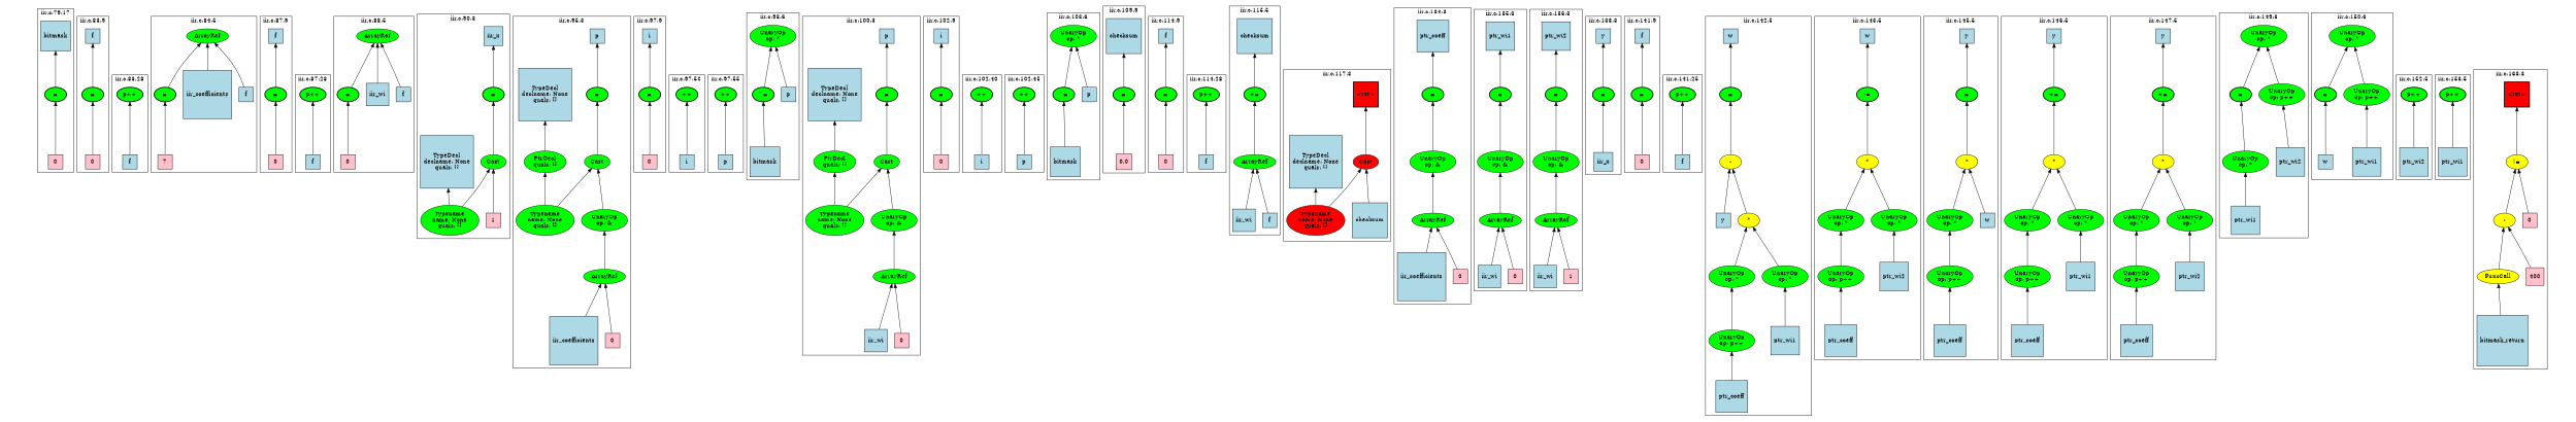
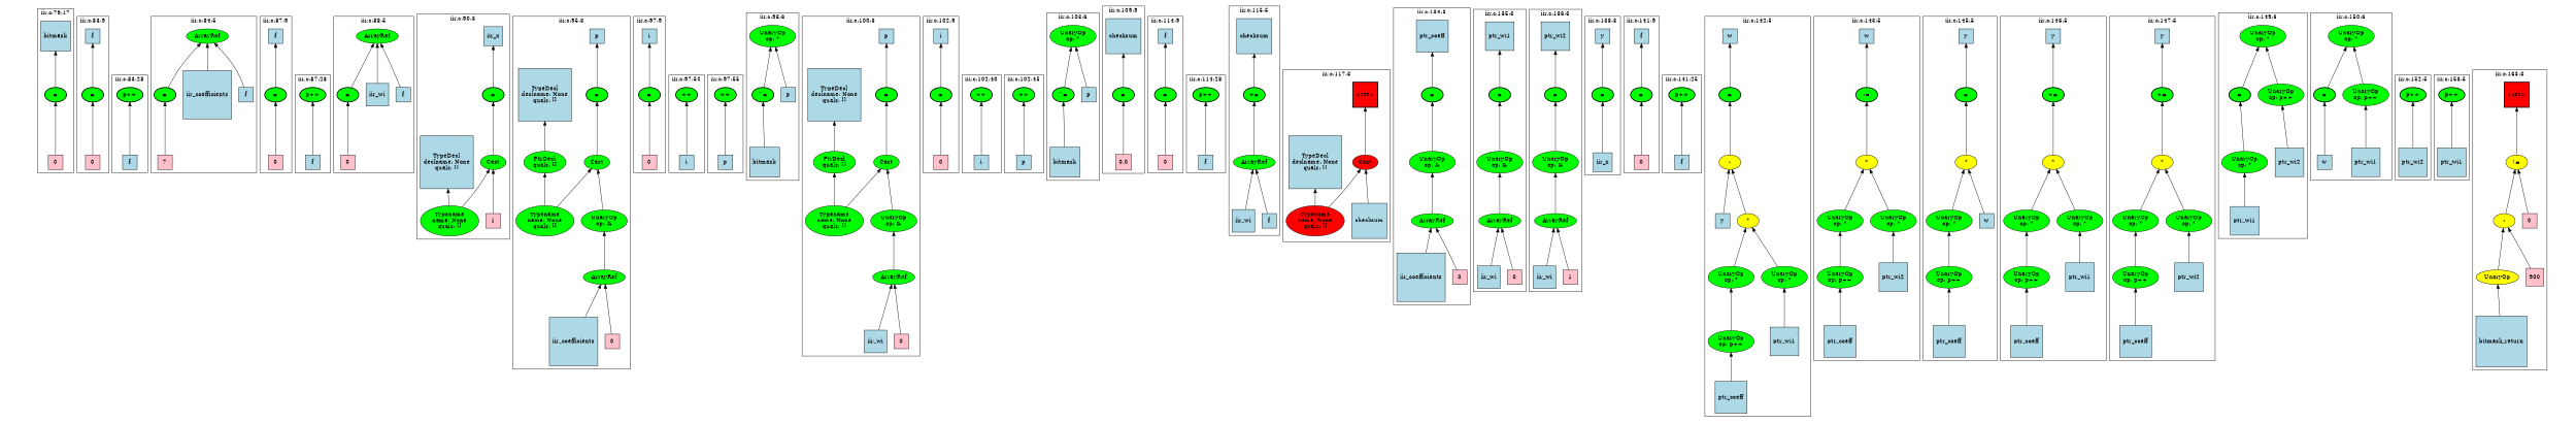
  strict graph {
    newrank=true
    node [style=filled fillcolor=green]
    edge [dir=back]
    rank2 [height=0.5 style=invis width=0.013889 fillcolor=""]
    n2 [height=0.5 label="=" style="filled,bold" width=0.75]
    n3 [height=0.5 label="=" style="filled,bold" width=0.75]
    n4 [height=0.5 label="p++" style="filled,bold" width=0.75]
    n5 [height=0.5 label="=" style="filled,bold" width=0.75]
    n6 [height=0.5 label="=" style="filled,bold" width=0.75]
    n7 [height=0.5 label="p++" style="filled,bold" width=0.75]
    n8 [height=0.5 label="=" style="filled,bold" width=0.75]
    n9 [height=0.5 label="=" style="filled,bold" width=0.75]
    n10 [height=0.5 label="=" style="filled,bold" width=0.75]
    n11 [height=0.5 label="=" style="filled,bold" width=0.75]
    n12 [height=0.5 label="++" style="filled,bold" width=0.75]
    n13 [height=0.5 label="++" style="filled,bold" width=0.75]
    n14 [height=0.5 label="^=" style="filled,bold" width=0.75]
    n15 [height=0.5 label="=" style="filled,bold" width=0.75]
    n16 [height=0.5 label="=" style="filled,bold" width=0.75]
    n17 [height=0.5 label="++" style="filled,bold" width=0.75]
    n18 [height=0.5 label="++" style="filled,bold" width=0.75]
    n19 [height=0.5 label="^=" style="filled,bold" width=0.75]
    n20 [height=0.5 label="=" style="filled,bold" width=0.75]
    n21 [height=0.5 label="=" style="filled,bold" width=0.75]
    n22 [height=0.5 label="p++" style="filled,bold" width=0.75]
    n23 [height=0.5 label="+=" style="filled,bold" width=0.75]
    n24 [fillcolor=red height=0.65278 label="\<ret\>" shape=square style="filled,bold" width=0.65278]
    n25 [height=0.5 label="=" style="filled,bold" width=0.75]
    n26 [height=0.5 label="=" style="filled,bold" width=0.75]
    n27 [height=0.5 label="=" style="filled,bold" width=0.75]
    n28 [height=0.5 label="=" style="filled,bold" width=0.75]
    n29 [height=0.5 label="=" style="filled,bold" width=0.75]
    n30 [height=0.5 label="p++" style="filled,bold" width=0.75]
    n31 [height=0.5 label="=" style="filled,bold" width=0.75]
    n32 [height=0.5 label="-=" style="filled,bold" width=0.75]
    n33 [height=0.5 label="=" style="filled,bold" width=0.75]
    n34 [height=0.5 label="+=" style="filled,bold" width=0.75]
    n35 [height=0.5 label="+=" style="filled,bold" width=0.75]
    n36 [height=0.5 label="=" style="filled,bold" width=0.75]
    n37 [height=0.5 label="=" style="filled,bold" width=0.75]
    n38 [height=0.5 label="p++" style="filled,bold" width=0.75]
    n39 [height=0.5 label="p++" style="filled,bold" width=0.75]
    n40 [fillcolor=red height=0.65278 label="\<ret\>" shape=square style="filled,bold" width=0.65278]
    end [height=0.5 style=invis width=0.013889 fillcolor=""]
    n42 [fillcolor=pink height=0.5 label=0 shape=square width=0.5]
    n43 [height=0.5 label=ArrayRef width=1.2277]
    n44 [fillcolor=lightblue height=0.68056 label=iir_wi shape=square width=0.68056]
    n45 [fillcolor=lightblue height=0.5 label=f shape=square width=0.5]
    n46 [fillcolor=lightblue height=0.5 label=f shape=square width=0.5]
    n47 [fillcolor=lightblue height=0.5 label=f shape=square width=0.5]
    n48 [fillcolor=pink height=0.5 label=0 shape=square width=0.5]
    n49 [fillcolor=lightblue height=0.5 label=f shape=square width=0.5]
    n50 [fillcolor=pink height=0.5 label=7 shape=square width=0.5]
    n51 [height=0.5 label=ArrayRef width=1.2277]
    n52 [fillcolor=lightblue height=1.3611 label=iir_coefficients shape=square width=1.3611]
    n53 [fillcolor=lightblue height=0.5 label=f shape=square width=0.5]
    n54 [height=0.5 label=Cast width=0.75]
    n55 [height=1.041 label="Typename\nname: None\nquals: []" width=1.6303]
    n56 [fillcolor=pink height=0.5 label=1 shape=square width=0.5]
    n57 [fillcolor=lightblue height=0.58333 label=iir_x shape=square width=0.58333]
    n58 [fillcolor=lightblue height=1.4722 label="TypeDecl\ndeclname: None\nquals: []" shape=square width=1.4722]
    n59 [height=0.5 label=Cast width=0.75]
    n60 [height=1.041 label="Typename\nname: None\nquals: []" width=1.6303]
    n61 [height=0.74639 label="UnaryOp\nop: &" width=1.316]
    n62 [height=0.5 label=ArrayRef width=1.2277]
    n63 [fillcolor=lightblue height=1.3611 label=iir_coefficients shape=square width=1.3611]
    n64 [fillcolor=pink height=0.5 label=0 shape=square width=0.5]
    n65 [fillcolor=lightblue height=0.5 label=p shape=square width=0.5]
    n66 [height=0.74639 label="PtrDecl\nquals: []" width=1.2178]
    n67 [fillcolor=lightblue height=1.4722 label="TypeDecl\ndeclname: None\nquals: []" shape=square width=1.4722]
    n68 [fillcolor=lightblue height=0.83333 label=bitmask shape=square width=0.83333]
    n69 [height=0.74639 label="UnaryOp\nop: *" width=1.316]
    n70 [fillcolor=lightblue height=0.5 label=p shape=square width=0.5]
    n71 [height=0.5 label=ArrayRef width=1.2277]
    n72 [fillcolor=lightblue height=0.68056 label=iir_wi shape=square width=0.68056]
    n73 [fillcolor=lightblue height=0.5 label=f shape=square width=0.5]
    n74 [fillcolor=lightblue height=0.98611 label=checksum shape=square width=0.98611]
    n75 [height=0.74639 label="UnaryOp\nop: &" width=1.316]
    n76 [height=0.5 label=ArrayRef width=1.2277]
    n77 [fillcolor=lightblue height=1.3611 label=iir_coefficients shape=square width=1.3611]
    n78 [fillcolor=pink height=0.5 label=0 shape=square width=0.5]
    n79 [fillcolor=lightblue height=0.91667 label=ptr_coeff shape=square width=0.91667]
    n80 [height=0.74639 label="UnaryOp\nop: &" width=1.316]
    n81 [height=0.5 label=ArrayRef width=1.2277]
    n82 [fillcolor=lightblue height=0.68056 label=iir_wi shape=square width=0.68056]
    n83 [fillcolor=pink height=0.5 label=0 shape=square width=0.5]
    n84 [fillcolor=lightblue height=0.81944 label=ptr_wi1 shape=square width=0.81944]
    n85 [height=0.74639 label="UnaryOp\nop: &" width=1.316]
    n86 [height=0.5 label=ArrayRef width=1.2277]
    n87 [fillcolor=lightblue height=0.68056 label=iir_wi shape=square width=0.68056]
    n88 [fillcolor=pink height=0.5 label=1 shape=square width=0.5]
    n89 [fillcolor=lightblue height=0.81944 label=ptr_wi2 shape=square width=0.81944]
    n90 [fillcolor=lightblue height=0.58333 label=iir_x shape=square width=0.58333]
    n91 [fillcolor=lightblue height=0.5 label=y shape=square width=0.5]
    n92 [fillcolor=pink height=0.5 label=0 shape=square width=0.5]
    n93 [fillcolor=lightblue height=0.5 label=f shape=square width=0.5]
    n94 [fillcolor=lightblue height=0.5 label=f shape=square width=0.5]
    n95 [fillcolor=yellow height=0.5 label="-" width=0.75]
    n96 [fillcolor=lightblue height=0.5 label=y shape=square width=0.5]
    n97 [fillcolor=yellow height=0.5 label="*" width=0.75]
    n98 [height=0.74639 label="UnaryOp\nop: *" width=1.316]
    n99 [height=0.74639 label="UnaryOp\nop: *" width=1.316]
    n100 [height=0.74639 label="UnaryOp\nop: p++" width=1.316]
    n101 [fillcolor=lightblue height=0.81944 label=ptr_wi1 shape=square width=0.81944]
    n102 [fillcolor=lightblue height=0.5 label=w shape=square width=0.5]
    n103 [fillcolor=lightblue height=0.91667 label=ptr_coeff shape=square width=0.91667]
    n104 [fillcolor=yellow height=0.5 label="*" width=0.75]
    n105 [height=0.74639 label="UnaryOp\nop: *" width=1.316]
    n106 [height=0.74639 label="UnaryOp\nop: *" width=1.316]
    n107 [height=0.74639 label="UnaryOp\nop: p++" width=1.316]
    n108 [fillcolor=lightblue height=0.81944 label=ptr_wi2 shape=square width=0.81944]
    n109 [fillcolor=lightblue height=0.91667 label=ptr_coeff shape=square width=0.91667]
    n110 [fillcolor=lightblue height=0.5 label=w shape=square width=0.5]
    n111 [fillcolor=yellow height=0.5 label="*" width=0.75]
    n112 [height=0.74639 label="UnaryOp\nop: *" width=1.316]
    n113 [fillcolor=lightblue height=0.5 label=w shape=square width=0.5]
    n114 [height=0.74639 label="UnaryOp\nop: p++" width=1.316]
    n115 [fillcolor=lightblue height=0.91667 label=ptr_coeff shape=square width=0.91667]
    n116 [fillcolor=lightblue height=0.5 label=y shape=square width=0.5]
    n117 [fillcolor=pink height=0.5 label=0 shape=square width=0.5]
    n118 [fillcolor=lightblue height=0.83333 label=bitmask shape=square width=0.83333]
    n119 [fillcolor=pink height=0.5 label=0 shape=square width=0.5]
    n120 [fillcolor=lightblue height=0.5 label=f shape=square width=0.5]
    n121 [fillcolor=pink height=0.5 label=0 shape=square width=0.5]
    n122 [fillcolor=lightblue height=0.5 label=i shape=square width=0.5]
    n123 [fillcolor=lightblue height=0.5 label=i shape=square width=0.5]
    n124 [fillcolor=lightblue height=0.5 label=p shape=square width=0.5]
    n125 [fillcolor=pink height=0.5 label=0.0 shape=square width=0.5]
    n126 [fillcolor=lightblue height=0.98611 label=checksum shape=square width=0.98611]
    n127 [fillcolor=pink height=0.5 label=0 shape=square width=0.5]
    n128 [fillcolor=lightblue height=0.5 label=f shape=square width=0.5]
    n129 [fillcolor=lightblue height=0.5 label=f shape=square width=0.5]
    n130 [fillcolor=yellow height=0.5 label="*" width=0.75]
    n131 [height=0.74639 label="UnaryOp\nop: *" width=1.316]
    n132 [height=0.74639 label="UnaryOp\nop: *" width=1.316]
    n133 [height=0.74639 label="UnaryOp\nop: p++" width=1.316]
    n134 [fillcolor=lightblue height=0.81944 label=ptr_wi1 shape=square width=0.81944]
    n135 [fillcolor=lightblue height=0.91667 label=ptr_coeff shape=square width=0.91667]
    n136 [fillcolor=lightblue height=0.5 label=y shape=square width=0.5]
    n137 [fillcolor=yellow height=0.5 label="*" width=0.75]
    n138 [height=0.74639 label="UnaryOp\nop: *" width=1.316]
    n139 [height=0.74639 label="UnaryOp\nop: *" width=1.316]
    n140 [height=0.74639 label="UnaryOp\nop: p++" width=1.316]
    n141 [fillcolor=lightblue height=0.81944 label=ptr_wi2 shape=square width=0.81944]
    n142 [fillcolor=lightblue height=0.91667 label=ptr_coeff shape=square width=0.91667]
    n143 [fillcolor=lightblue height=0.5 label=y shape=square width=0.5]
    n144 [height=0.74639 label="UnaryOp\nop: *" width=1.316]
    n145 [fillcolor=lightblue height=0.81944 label=ptr_wi1 shape=square width=0.81944]
    n146 [height=0.74639 label="UnaryOp\nop: *" width=1.316]
    n147 [height=0.74639 label="UnaryOp\nop: p++" width=1.316]
    n148 [fillcolor=lightblue height=0.81944 label=ptr_wi2 shape=square width=0.81944]
    n149 [fillcolor=lightblue height=0.5 label=w shape=square width=0.5]
    n150 [height=0.74639 label="UnaryOp\nop: *" width=1.316]
    n151 [height=0.74639 label="UnaryOp\nop: p++" width=1.316]
    n152 [fillcolor=lightblue height=0.81944 label=ptr_wi1 shape=square width=0.81944]
    n153 [fillcolor=lightblue height=0.81944 label=ptr_wi2 shape=square width=0.81944]
    n154 [fillcolor=lightblue height=0.81944 label=ptr_wi1 shape=square width=0.81944]
    n155 [fillcolor=pink height=0.5 label=0 shape=square width=0.5]
    n156 [fillcolor=lightblue height=0.5 label=i shape=square width=0.5]
    n157 [fillcolor=lightblue height=0.5 label=i shape=square width=0.5]
    n158 [fillcolor=lightblue height=0.5 label=p shape=square width=0.5]
    n159 [fillcolor=lightblue height=0.83333 label=bitmask shape=square width=0.83333]
    n160 [height=0.74639 label="UnaryOp\nop: *" width=1.316]
    n161 [fillcolor=lightblue height=0.5 label=p shape=square width=0.5]
    n162 [height=0.5 label=Cast width=0.75]
    n163 [height=1.041 label="Typename\nname: None\nquals: []" width=1.6303]
    n164 [height=0.74639 label="UnaryOp\nop: &" width=1.316]
    n165 [height=0.5 label=ArrayRef width=1.2277]
    n166 [fillcolor=lightblue height=0.68056 label=iir_wi shape=square width=0.68056]
    n167 [fillcolor=pink height=0.5 label=0 shape=square width=0.5]
    n168 [fillcolor=lightblue height=0.5 label=p shape=square width=0.5]
    n169 [height=0.74639 label="PtrDecl\nquals: []" width=1.2178]
    n170 [fillcolor=lightblue height=1.4722 label="TypeDecl\ndeclname: None\nquals: []" shape=square width=1.4722]
    n171 [fillcolor=yellow height=0.5 label="!=" width=0.75]
    n172 [fillcolor=yellow height=0.5 label="-" width=0.75]
    n173 [fillcolor=pink height=0.5 label=0 shape=square width=0.5]
-   n174 [fillcolor=yellow height=0.5 label=FuncCall width=1.1916]
-   n175 [fillcolor=pink height=0.51389 label=400 shape=square width=0.51389]
+   n174 [fillcolor=yellow height=0.5 label=UnaryOp width=1.1916]
+   n175 [fillcolor=pink height=0.51389 label=900 shape=square width=0.51389]
    n176 [fillcolor=lightblue height=0.94444 label=bitmask_return shape=square width=0.94444]
    n177 [fillcolor=red height=0.5 label=Cast width=0.75]
    n178 [fillcolor=red height=1.041 label="Typename\nname: None\nquals: []" width=1.6303]
    n179 [fillcolor=lightblue height=0.98611 label=checksum shape=square width=0.98611]
    n180 [fillcolor=lightblue height=1.4722 label="TypeDecl\ndeclname: None\nquals: []" shape=square width=1.4722]
    rank1 [height=0.5 style=invis width=0.013889 fillcolor=""]
    subgraph sub_1 {
      rank=same
      rankdir=LR
      rank2
      n2
      n3
      n4
      n5
      n6
      n7
      n8
      n9
      n10
      n11
      n12
      n13
      n14
      n15
      n16
      n17
      n18
      n19
      n20
      n21
      n22
      n23
      n24
      n25
      n26
      n27
      n28
      n29
      n30
      n31
      n32
      n33
      n34
      n35
      n36
      n37
      n38
      n39
      n40
      end
    }
    subgraph cluster_2 {
      label="iir.c:88:5"
      n8
      n42
      n43
      n44
      n45
    }
    subgraph cluster_3 {
      label="iir.c:87:28"
      n7
      n46
    }
    subgraph cluster_4 {
      label="iir.c:83:28"
      n4
      n47
    }
    subgraph cluster_5 {
      label="iir.c:87:9"
      n6
      n48
      n49
    }
    subgraph cluster_6 {
      label="iir.c:84:5"
      n5
      n50
      n51
      n52
      n53
    }
    subgraph cluster_7 {
      label="iir.c:90:3"
      n9
      n54
      n55
      n56
      n57
      n58
    }
    subgraph cluster_8 {
      label="iir.c:95:3"
      n10
      n59
      n60
      n61
      n62
      n63
      n64
      n65
      n66
      n67
    }
    subgraph cluster_9 {
      label="iir.c:103:6"
      n19
      n68
      n69
      n70
    }
    subgraph cluster_10 {
      label="iir.c:115:5"
      n23
      n71
      n72
      n73
      n74
    }
    subgraph cluster_11 {
      label="iir.c:134:3"
      n25
      n75
      n76
      n77
      n78
      n79
    }
    subgraph cluster_12 {
      label="iir.c:135:3"
      n26
      n80
      n81
      n82
      n83
      n84
    }
    subgraph cluster_13 {
      label="iir.c:136:3"
      n27
      n85
      n86
      n87
      n88
      n89
    }
    subgraph cluster_14 {
      label="iir.c:138:3"
      n28
      n90
      n91
    }
    subgraph cluster_15 {
      label="iir.c:141:9"
      n29
      n92
      n93
    }
    subgraph cluster_16 {
      label="iir.c:141:25"
      n30
      n94
    }
    subgraph cluster_17 {
      label="iir.c:142:5"
      n31
      n95
      n96
      n97
      n98
      n99
      n100
      n101
      n102
      n103
    }
    subgraph cluster_18 {
      label="iir.c:143:5"
      n32
      n104
      n105
      n106
      n107
      n108
      n109
      n110
    }
    subgraph cluster_19 {
      label="iir.c:145:5"
      n33
      n111
      n112
      n113
      n114
      n115
      n116
    }
    subgraph cluster_20 {
      label="iir.c:79:17"
      n2
      n117
      n118
    }
    subgraph cluster_21 {
      label="iir.c:83:9"
      n3
      n119
      n120
    }
    subgraph cluster_22 {
      label="iir.c:102:9"
      n16
      n121
      n122
    }
    subgraph cluster_23 {
      label="iir.c:102:40"
      n17
      n123
    }
    subgraph cluster_24 {
      label="iir.c:102:45"
      n18
      n124
    }
    subgraph cluster_25 {
      label="iir.c:109:9"
      n20
      n125
      n126
    }
    subgraph cluster_26 {
      label="iir.c:114:9"
      n21
      n127
      n128
    }
    subgraph cluster_27 {
      label="iir.c:114:28"
      n22
      n129
    }
    subgraph cluster_28 {
      label="iir.c:146:5"
      n34
      n130
      n131
      n132
      n133
      n134
      n135
      n136
    }
    subgraph cluster_29 {
      label="iir.c:147:5"
      n35
      n137
      n138
      n139
      n140
      n141
      n142
      n143
    }
    subgraph cluster_30 {
      label="iir.c:149:6"
      n36
      n144
      n145
      n146
      n147
      n148
    }
    subgraph cluster_31 {
      label="iir.c:150:6"
      n37
      n149
      n150
      n151
      n152
    }
    subgraph cluster_32 {
      label="iir.c:152:5"
      n38
      n153
    }
    subgraph cluster_33 {
      label="iir.c:153:5"
      n39
      n154
    }
    subgraph cluster_34 {
      label="iir.c:97:9"
      n11
      n155
      n156
    }
    subgraph cluster_35 {
      label="iir.c:97:50"
      n12
      n157
    }
    subgraph cluster_36 {
      label="iir.c:97:55"
      n13
      n158
    }
    subgraph cluster_37 {
      label="iir.c:98:6"
      n14
      n159
      n160
      n161
    }
    subgraph cluster_38 {
      label="iir.c:100:3"
      n15
      n162
      n163
      n164
      n165
      n166
      n167
      n168
      n169
      n170
    }
    subgraph cluster_39 {
      label="iir.c:163:3"
      n40
      n171
      n172
      n173
      n174
      n175
      n176
    }
    subgraph cluster_40 {
      label="iir.c:117:3"
      n24
      n177
      n178
      n179
      n180
    }
    rank2 -- n2 [style=invis dir=""]
    n2 -- n3 [style=invis dir=""]
    n2 -- n117
    n3 -- n4 [style=invis dir=""]
    n3 -- n119
    n4 -- n5 [style=invis dir=""]
    n4 -- n47
    n5 -- n6 [style=invis dir=""]
    n5 -- n50
    n6 -- n7 [style=invis dir=""]
    n6 -- n48
    n7 -- n8 [style=invis dir=""]
    n7 -- n46
    n8 -- n9 [style=invis dir=""]
    n8 -- n42
    n9 -- n10 [style=invis dir=""]
    n9 -- n54
    n10 -- n11 [style=invis dir=""]
    n10 -- n59
    n11 -- n12 [style=invis dir=""]
    n11 -- n155
    n12 -- n13 [style=invis dir=""]
    n12 -- n157
    n13 -- n14 [style=invis dir=""]
    n13 -- n158
    n14 -- n15 [style=invis dir=""]
    n14 -- n159
    n15 -- n16 [style=invis dir=""]
    n15 -- n162
    n16 -- n17 [style=invis dir=""]
    n16 -- n121
    n17 -- n18 [style=invis dir=""]
    n17 -- n123
    n18 -- n19 [style=invis dir=""]
    n18 -- n124
    n19 -- n20 [style=invis dir=""]
    n19 -- n68
    n20 -- n21 [style=invis dir=""]
    n20 -- n125
    n21 -- n22 [style=invis dir=""]
    n21 -- n127
    n22 -- n23 [style=invis dir=""]
    n22 -- n129
    n23 -- n24 [style=invis dir=""]
    n23 -- n71
    n24 -- n25 [style=invis dir=""]
    n24 -- n177
    n25 -- n26 [style=invis dir=""]
    n25 -- n75
    n26 -- n27 [style=invis dir=""]
    n26 -- n80
    n27 -- n28 [style=invis dir=""]
    n27 -- n85
    n28 -- n29 [style=invis dir=""]
    n28 -- n90
    n29 -- n30 [style=invis dir=""]
    n29 -- n92
    n30 -- n31 [style=invis dir=""]
    n30 -- n94
    n31 -- n32 [style=invis dir=""]
    n31 -- n95
    n32 -- n33 [style=invis dir=""]
    n32 -- n104
    n33 -- n34 [style=invis dir=""]
    n33 -- n111
    n34 -- n35 [style=invis dir=""]
    n34 -- n130
    n35 -- n36 [style=invis dir=""]
    n35 -- n137
    n36 -- n37 [style=invis dir=""]
    n36 -- n144
    n37 -- n38 [style=invis dir=""]
    n37 -- n149
    n38 -- n39 [style=invis dir=""]
    n38 -- n153
    n39 -- n40 [style=invis dir=""]
    n39 -- n154
    n40 -- end [style=invis dir=""]
    n40 -- n171
    n43 -- n8
    n43 -- n44
    n43 -- n45
    n49 -- n6
    n51 -- n5
    n51 -- n52
    n51 -- n53
    n54 -- n55
    n54 -- n56
    n57 -- n9
    n58 -- n55
    n59 -- n60
    n59 -- n61
    n61 -- n62
    n62 -- n63
    n62 -- n64
    n65 -- n10
    n66 -- n60
    n67 -- n66
    n69 -- n19
    n69 -- n70
    n71 -- n72
    n71 -- n73
    n74 -- n23
    n75 -- n76
    n76 -- n77
    n76 -- n78
    n79 -- n25
    n80 -- n81
    n81 -- n82
    n81 -- n83
    n84 -- n26
    n85 -- n86
    n86 -- n87
    n86 -- n88
    n89 -- n27
    n91 -- n28
    n93 -- n29
    n95 -- n96
    n95 -- n97
    n97 -- n98
    n97 -- n99
    n98 -- n100
    n99 -- n101
    n100 -- n103
    n102 -- n31
    n104 -- n105
    n104 -- n106
    n105 -- n107
    n106 -- n108
    n107 -- n109
    n110 -- n32
    n111 -- n112
    n111 -- n113
    n112 -- n114
    n114 -- n115
    n116 -- n33
    n118 -- n2
    n120 -- n3
    n122 -- n16
    n126 -- n20
    n128 -- n21
    n130 -- n131
    n130 -- n132
    n131 -- n133
    n132 -- n134
    n133 -- n135
    n136 -- n34
    n137 -- n138
    n137 -- n139
    n138 -- n140
    n139 -- n141
    n140 -- n142
    n143 -- n35
    n144 -- n145
    n146 -- n36
    n146 -- n147
    n147 -- n148
    n150 -- n37
    n150 -- n151
    n151 -- n152
    n156 -- n11
    n160 -- n14
    n160 -- n161
    n162 -- n163
    n162 -- n164
    n164 -- n165
    n165 -- n166
    n165 -- n167
    n168 -- n15
    n169 -- n163
    n170 -- n169
    n171 -- n172
    n171 -- n173
    n172 -- n174
    n172 -- n175
    n174 -- n176
    n177 -- n178
    n177 -- n179
    n180 -- n178
    rank1 -- rank2 [style=invis dir=""]
  }
